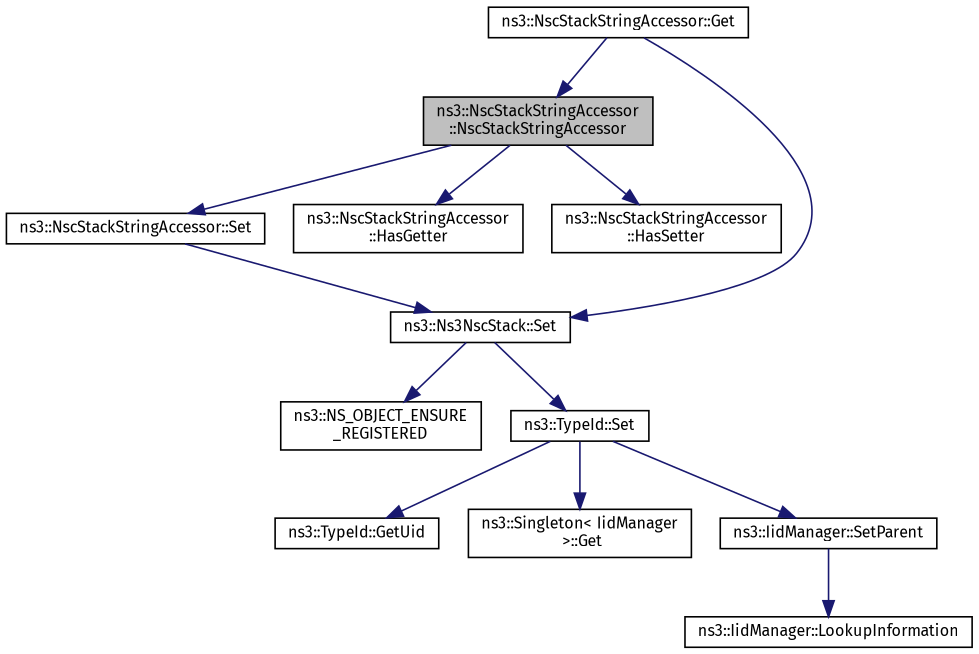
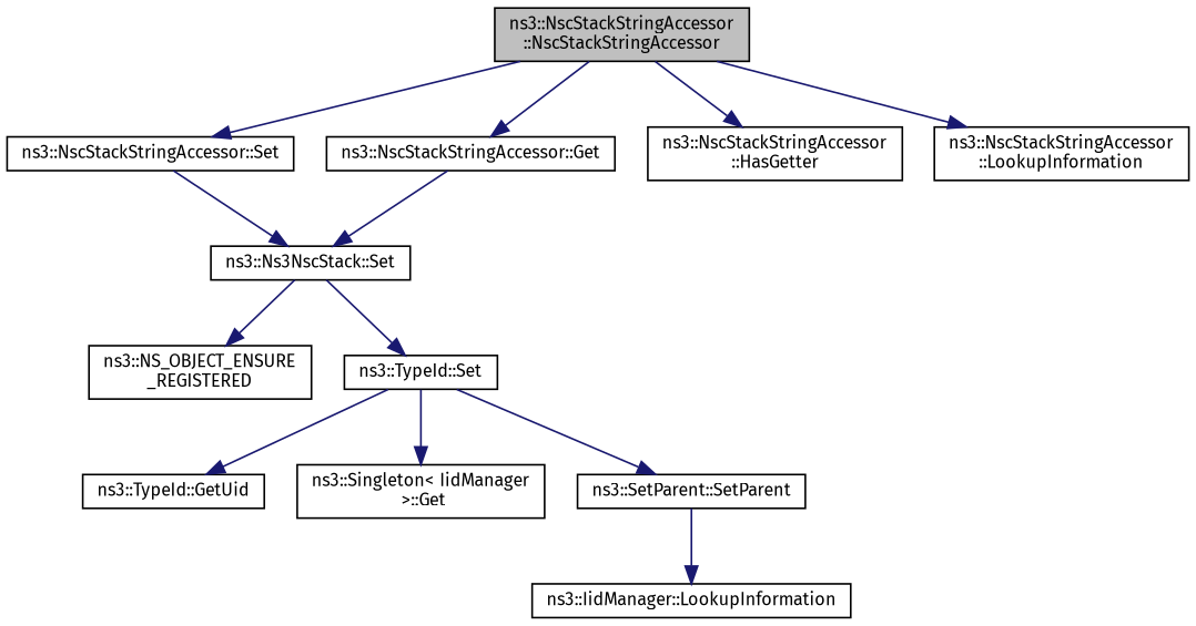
  digraph {
    fontname="Fira Sans"
    rankdir=TB
    node [color=black fillcolor=white fontname="Fira Sans" fontsize=10 shape=record style=filled]
    edge [color=midnightblue fontname="Fira Sans" fontsize=10 labelfontname=Helvetica labelfontsize=10 style=solid]
    n1 [fillcolor=grey75 fontcolor=black height=0.2 label="ns3::NscStackStringAccessor\l::NscStackStringAccessor" width=0.4]
    n2 [height=0.2 label="ns3::NscStackStringAccessor::Set" width=0.4]
    n3 [height=0.2 label="ns3::NscStackStringAccessor::Get" width=0.4]
    n4 [height=0.2 label="ns3::NscStackStringAccessor\l::HasGetter" width=0.4]
-   n5 [height=0.2 label="ns3::NscStackStringAccessor\l::HasSetter" width=0.4]
+   n5 [height=0.2 label="ns3::NscStackStringAccessor\l::LookupInformation" width=0.4]
    n6 [height=0.2 label="ns3::Ns3NscStack::Set" width=0.4]
    n7 [height=0.2 label="ns3::NS_OBJECT_ENSURE\l_REGISTERED" width=0.4]
    n8 [height=0.2 label="ns3::TypeId::Set" width=0.4]
    n9 [height=0.2 label="ns3::TypeId::GetUid" width=0.4]
    n10 [height=0.2 label="ns3::Singleton\< IidManager\l \>::Get" width=0.4]
-   n11 [height=0.2 label="ns3::IidManager::SetParent" width=0.4]
+   n11 [height=0.2 label="ns3::SetParent::SetParent" width=0.4]
    n12 [height=0.2 label="ns3::IidManager::LookupInformation" width=0.4]
    n1 -> n2
-   n3 -> n1
+   n1 -> n3
    n1 -> n4
    n1 -> n5
    n2 -> n6
    n3 -> n6
    n6 -> n7
    n6 -> n8
    n8 -> n9
    n8 -> n10
    n8 -> n11
    n11 -> n12
  }
